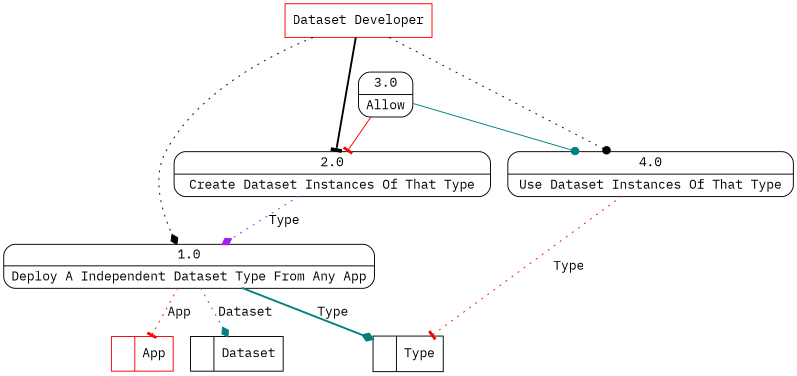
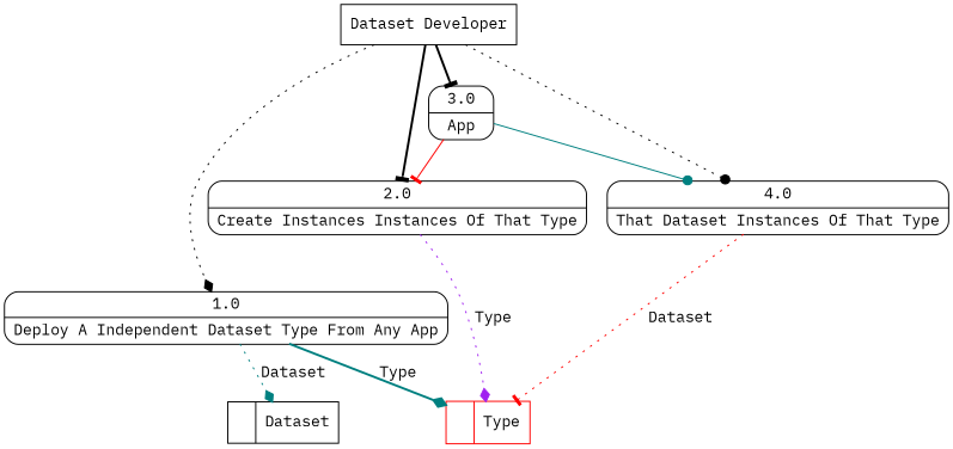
  digraph {
    fontname="IBM Plex Mono"
    node [fontname="IBM Plex Mono" shape=Mrecord]
    edge [arrowhead=tee color=black fontname="IBM Plex Mono" style=dotted]
-   n1 [color=red label="<f0>  |<f1> App " shape=record]
-   n2 [color=black label="<f0>  |<f1> Type " shape=record]
+   n2 [color=red label="<f0>  |<f1> Type " shape=record]
    n3 [color=black label="<f0>  |<f1> Dataset " shape=record]
-   n4 [label="Dataset Developer" shape=box color=red]
+   n4 [label="Dataset Developer" shape=box]
    n5 [label="{<f0> 1.0|<f1> Deploy A Independent Dataset Type From Any App }"]
-   n6 [label="{<f0> 2.0|<f1> Create Dataset Instances Of That Type }"]
-   n7 [label="{<f0> 3.0|<f1> Allow }"]
-   n8 [label="{<f0> 4.0|<f1> Use Dataset Instances Of That Type }"]
+   n6 [label="{<f0> 2.0|<f1> Create Instances Instances Of That Type }"]
+   n7 [label="{<f0> 3.0|<f1> App }"]
+   n8 [label="{<f0> 4.0|<f1> That Dataset Instances Of That Type }"]
    n4 -> n5 [arrowhead=diamond]
    n4 -> n6 [style=bold]
+   n4 -> n7 [style=bold]
    n4 -> n8 [arrowhead=dot]
-   n5 -> n1 [color=red label=App]
    n5 -> n2 [arrowhead=diamond color=teal label=Type style=bold]
    n5 -> n3 [arrowhead=diamond color=teal label=Dataset]
-   n6 -> n5 [arrowhead=diamond color=purple label=Type]
+   n6 -> n2 [arrowhead=diamond color=purple label=Type]
    n7 -> n6 [color=red style=solid]
    n7 -> n8 [arrowhead=dot color=teal style=solid]
-   n8 -> n2 [color=red label=Type]
+   n8 -> n2 [color=red label=Dataset]
  }
